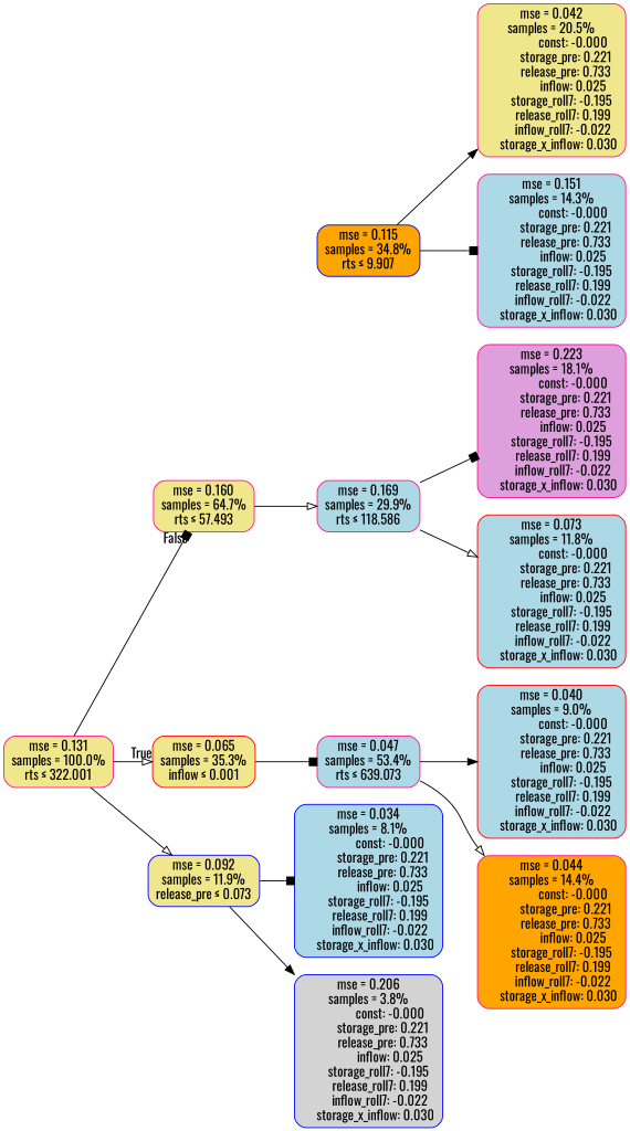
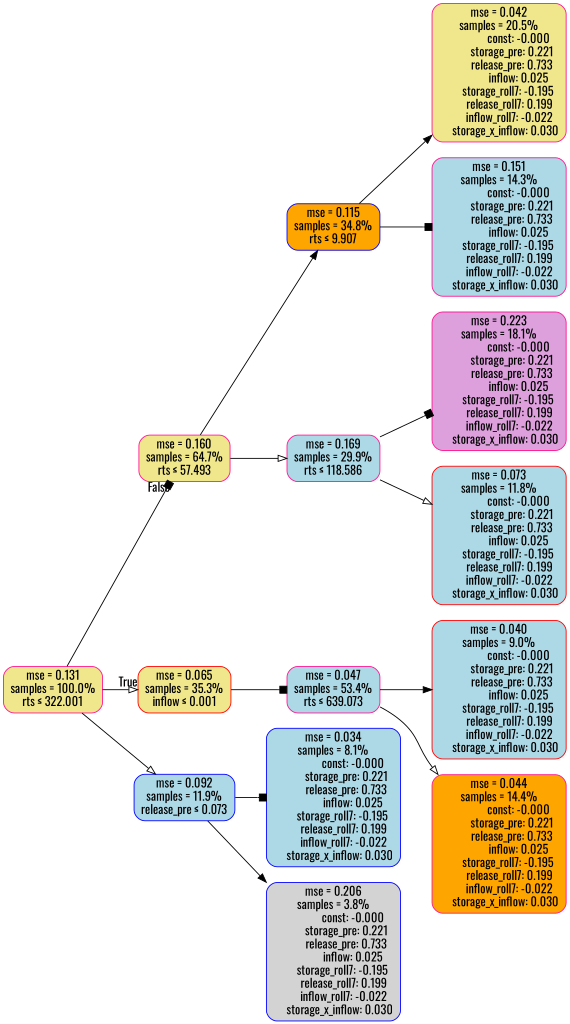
  digraph {
    fontname=Oswald
    rankdir=LR
    node [color=deeppink fillcolor=lightblue fontname=Oswald shape=rectangle style="filled, rounded"]
    edge [arrowhead=box fontname=Oswald]
    n1 [fillcolor=khaki label="mse = 0.131\nsamples = 100.0%\nrts &le; 322.001"]
    n2 [fillcolor=khaki label="mse = 0.160\nsamples = 64.7%\nrts &le; 57.493"]
    n3 [color=red fillcolor=khaki label="mse = 0.065\nsamples = 35.3%\ninflow &le; 0.001"]
-   n4 [color=blue fillcolor=khaki label="mse = 0.092\nsamples = 11.9%\nrelease_pre &le; 0.073"]
+   n4 [color=blue label="mse = 0.092\nsamples = 11.9%\nrelease_pre &le; 0.073"]
    n5 [color=blue fillcolor=orange label="mse = 0.115\nsamples = 34.8%\nrts &le; 9.907"]
    n6 [label="mse = 0.169\nsamples = 29.9%\nrts &le; 118.586"]
    n7 [label="mse = 0.047\nsamples = 53.4%\nrts &le; 639.073"]
    n8 [fillcolor=khaki label="mse = 0.042\nsamples = 20.5%\n               const: -0.000\n          storage_pre: 0.221\n          release_pre: 0.733\n               inflow: 0.025\n       storage_roll7: -0.195\n        release_roll7: 0.199\n        inflow_roll7: -0.022\n     storage_x_inflow: 0.030"]
    n9 [label="mse = 0.151\nsamples = 14.3%\n               const: -0.000\n          storage_pre: 0.221\n          release_pre: 0.733\n               inflow: 0.025\n       storage_roll7: -0.195\n        release_roll7: 0.199\n        inflow_roll7: -0.022\n     storage_x_inflow: 0.030"]
    n10 [fillcolor=plum label="mse = 0.223\nsamples = 18.1%\n               const: -0.000\n          storage_pre: 0.221\n          release_pre: 0.733\n               inflow: 0.025\n       storage_roll7: -0.195\n        release_roll7: 0.199\n        inflow_roll7: -0.022\n     storage_x_inflow: 0.030"]
    n11 [color=red label="mse = 0.073\nsamples = 11.8%\n               const: -0.000\n          storage_pre: 0.221\n          release_pre: 0.733\n               inflow: 0.025\n       storage_roll7: -0.195\n        release_roll7: 0.199\n        inflow_roll7: -0.022\n     storage_x_inflow: 0.030"]
    n12 [color=red label="mse = 0.040\nsamples = 9.0%\n               const: -0.000\n          storage_pre: 0.221\n          release_pre: 0.733\n               inflow: 0.025\n       storage_roll7: -0.195\n        release_roll7: 0.199\n        inflow_roll7: -0.022\n     storage_x_inflow: 0.030"]
    n13 [fillcolor=orange label="mse = 0.044\nsamples = 14.4%\n               const: -0.000\n          storage_pre: 0.221\n          release_pre: 0.733\n               inflow: 0.025\n       storage_roll7: -0.195\n        release_roll7: 0.199\n        inflow_roll7: -0.022\n     storage_x_inflow: 0.030"]
    n14 [color=blue label="mse = 0.034\nsamples = 8.1%\n               const: -0.000\n          storage_pre: 0.221\n          release_pre: 0.733\n               inflow: 0.025\n       storage_roll7: -0.195\n        release_roll7: 0.199\n        inflow_roll7: -0.022\n     storage_x_inflow: 0.030"]
    n15 [color=blue fillcolor=lightgrey label="mse = 0.206\nsamples = 3.8%\n               const: -0.000\n          storage_pre: 0.221\n          release_pre: 0.733\n               inflow: 0.025\n       storage_roll7: -0.195\n        release_roll7: 0.199\n        inflow_roll7: -0.022\n     storage_x_inflow: 0.030"]
    n1 -> n2 [headlabel=False labelangle=45 labeldistance=2.5]
    n1 -> n3 [arrowhead=onormal headlabel=True labelangle=-45 labeldistance=2.5]
    n1 -> n4 [arrowhead=onormal]
+   n2 -> n5 [arrowhead=normal]
    n2 -> n6 [arrowhead=onormal]
    n3 -> n7
    n4 -> n14
    n4 -> n15 [arrowhead=normal]
    n5 -> n8 [arrowhead=normal]
    n5 -> n9
    n6 -> n10
    n6 -> n11 [arrowhead=onormal]
    n7 -> n12 [arrowhead=normal]
    n7 -> n13 [arrowhead=onormal]
  }
